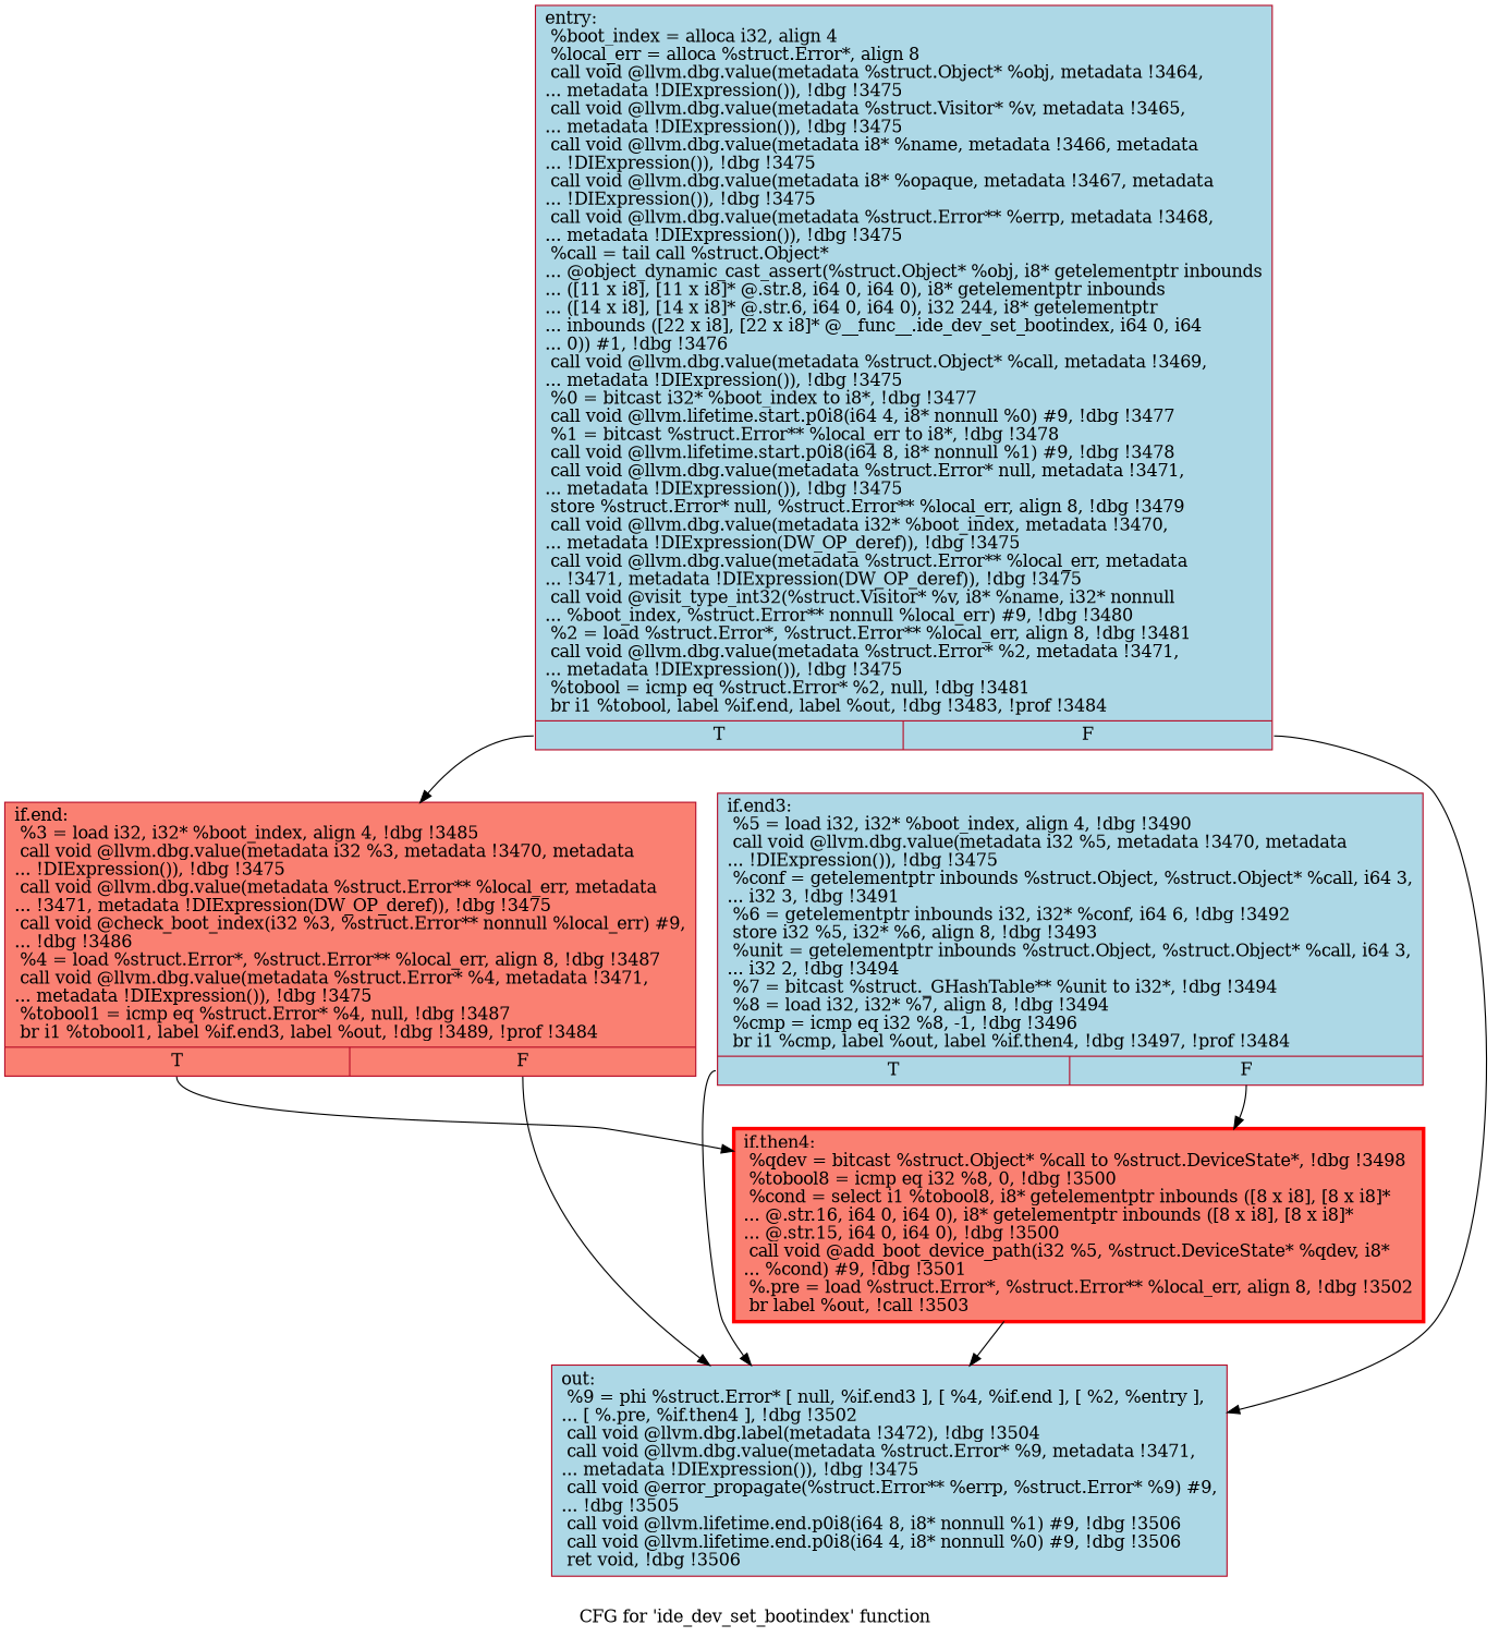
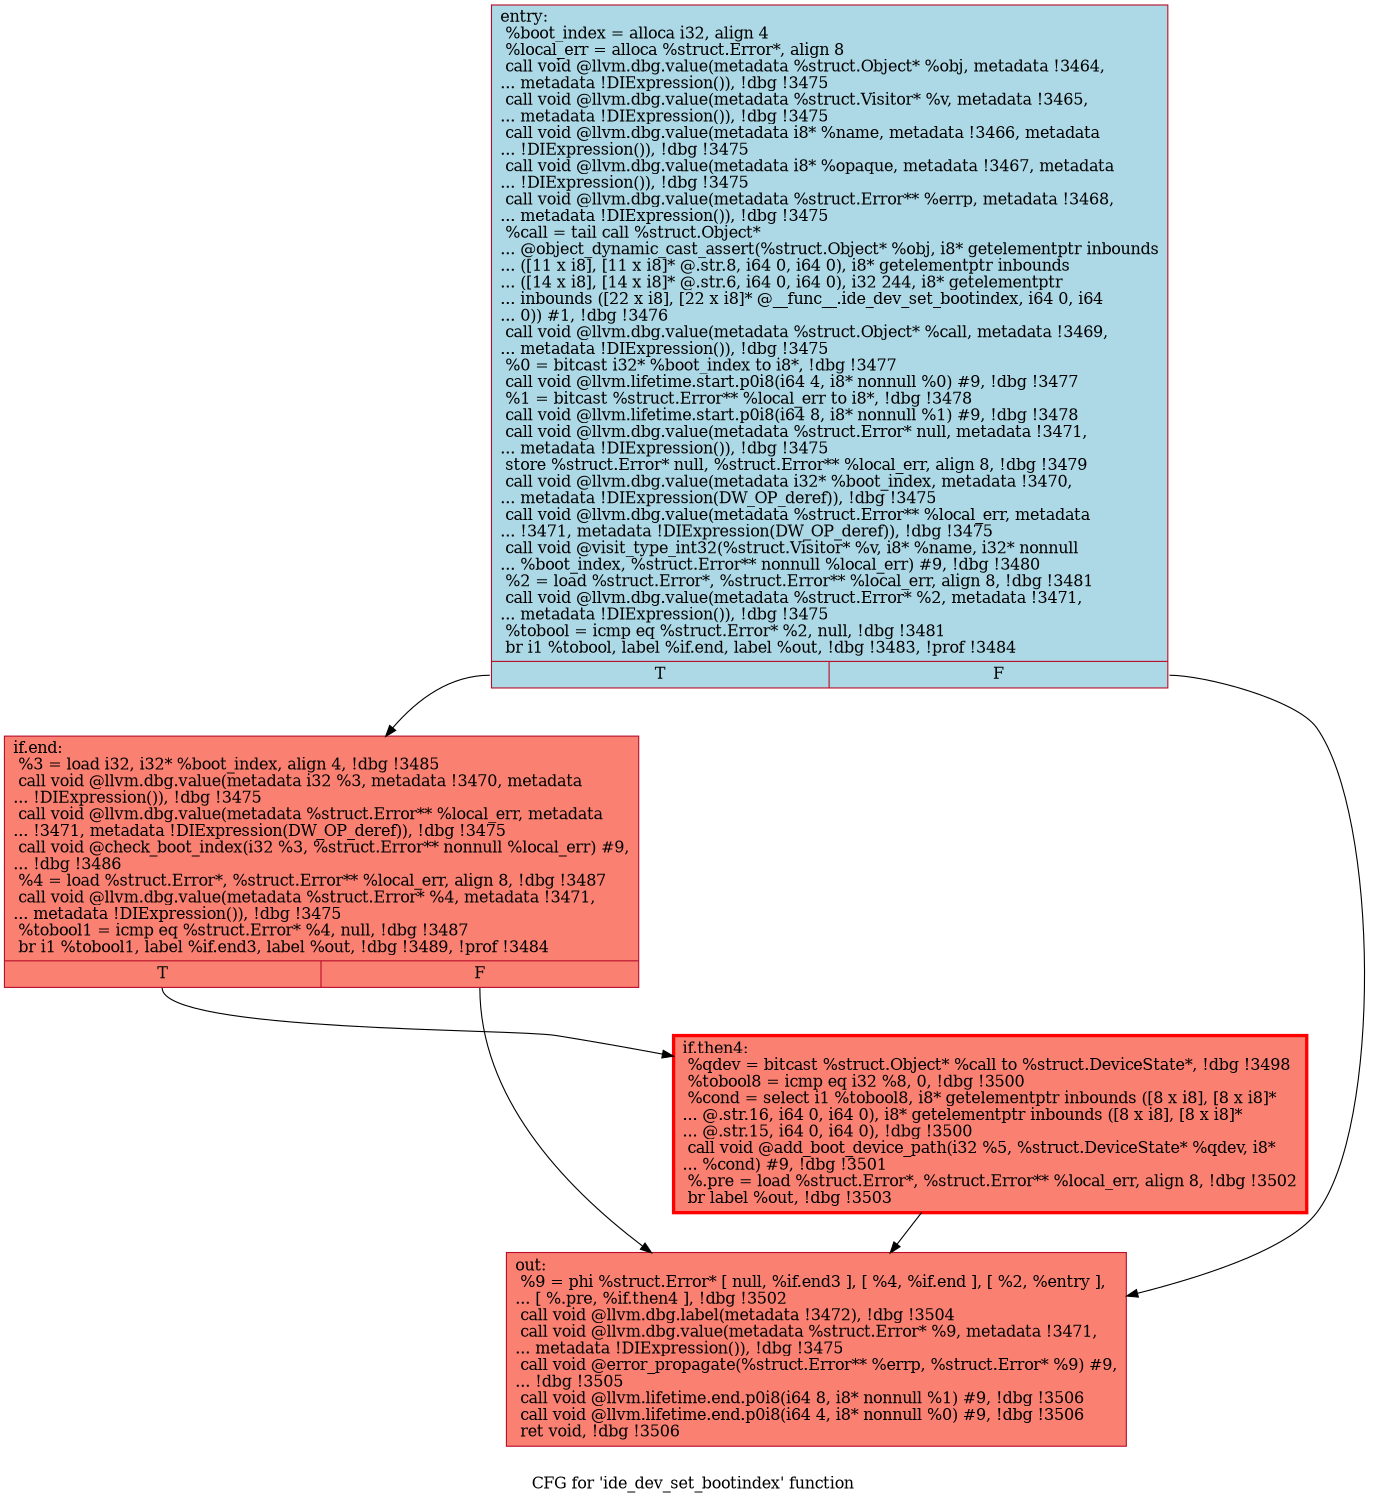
  digraph {
    label="CFG for 'ide_dev_set_bootindex' function"
    node [color="#b70d28ff" fillcolor=salmon shape=record style=filled]
    edge [tailport=s0]
    n1 [fillcolor=lightblue label="{entry:\l  %boot_index = alloca i32, align 4\l  %local_err = alloca %struct.Error*, align 8\l  call void @llvm.dbg.value(metadata %struct.Object* %obj, metadata !3464,\l... metadata !DIExpression()), !dbg !3475\l  call void @llvm.dbg.value(metadata %struct.Visitor* %v, metadata !3465,\l... metadata !DIExpression()), !dbg !3475\l  call void @llvm.dbg.value(metadata i8* %name, metadata !3466, metadata\l... !DIExpression()), !dbg !3475\l  call void @llvm.dbg.value(metadata i8* %opaque, metadata !3467, metadata\l... !DIExpression()), !dbg !3475\l  call void @llvm.dbg.value(metadata %struct.Error** %errp, metadata !3468,\l... metadata !DIExpression()), !dbg !3475\l  %call = tail call %struct.Object*\l... @object_dynamic_cast_assert(%struct.Object* %obj, i8* getelementptr inbounds\l... ([11 x i8], [11 x i8]* @.str.8, i64 0, i64 0), i8* getelementptr inbounds\l... ([14 x i8], [14 x i8]* @.str.6, i64 0, i64 0), i32 244, i8* getelementptr\l... inbounds ([22 x i8], [22 x i8]* @__func__.ide_dev_set_bootindex, i64 0, i64\l... 0)) #1, !dbg !3476\l  call void @llvm.dbg.value(metadata %struct.Object* %call, metadata !3469,\l... metadata !DIExpression()), !dbg !3475\l  %0 = bitcast i32* %boot_index to i8*, !dbg !3477\l  call void @llvm.lifetime.start.p0i8(i64 4, i8* nonnull %0) #9, !dbg !3477\l  %1 = bitcast %struct.Error** %local_err to i8*, !dbg !3478\l  call void @llvm.lifetime.start.p0i8(i64 8, i8* nonnull %1) #9, !dbg !3478\l  call void @llvm.dbg.value(metadata %struct.Error* null, metadata !3471,\l... metadata !DIExpression()), !dbg !3475\l  store %struct.Error* null, %struct.Error** %local_err, align 8, !dbg !3479\l  call void @llvm.dbg.value(metadata i32* %boot_index, metadata !3470,\l... metadata !DIExpression(DW_OP_deref)), !dbg !3475\l  call void @llvm.dbg.value(metadata %struct.Error** %local_err, metadata\l... !3471, metadata !DIExpression(DW_OP_deref)), !dbg !3475\l  call void @visit_type_int32(%struct.Visitor* %v, i8* %name, i32* nonnull\l... %boot_index, %struct.Error** nonnull %local_err) #9, !dbg !3480\l  %2 = load %struct.Error*, %struct.Error** %local_err, align 8, !dbg !3481\l  call void @llvm.dbg.value(metadata %struct.Error* %2, metadata !3471,\l... metadata !DIExpression()), !dbg !3475\l  %tobool = icmp eq %struct.Error* %2, null, !dbg !3481\l  br i1 %tobool, label %if.end, label %out, !dbg !3483, !prof !3484\l|{<s0>T|<s1>F}}"]
    n2 [label="{if.end:                                           \l  %3 = load i32, i32* %boot_index, align 4, !dbg !3485\l  call void @llvm.dbg.value(metadata i32 %3, metadata !3470, metadata\l... !DIExpression()), !dbg !3475\l  call void @llvm.dbg.value(metadata %struct.Error** %local_err, metadata\l... !3471, metadata !DIExpression(DW_OP_deref)), !dbg !3475\l  call void @check_boot_index(i32 %3, %struct.Error** nonnull %local_err) #9,\l... !dbg !3486\l  %4 = load %struct.Error*, %struct.Error** %local_err, align 8, !dbg !3487\l  call void @llvm.dbg.value(metadata %struct.Error* %4, metadata !3471,\l... metadata !DIExpression()), !dbg !3475\l  %tobool1 = icmp eq %struct.Error* %4, null, !dbg !3487\l  br i1 %tobool1, label %if.end3, label %out, !dbg !3489, !prof !3484\l|{<s0>T|<s1>F}}"]
-   n3 [fillcolor=lightblue label="{out:                                              \l  %9 = phi %struct.Error* [ null, %if.end3 ], [ %4, %if.end ], [ %2, %entry ],\l... [ %.pre, %if.then4 ], !dbg !3502\l  call void @llvm.dbg.label(metadata !3472), !dbg !3504\l  call void @llvm.dbg.value(metadata %struct.Error* %9, metadata !3471,\l... metadata !DIExpression()), !dbg !3475\l  call void @error_propagate(%struct.Error** %errp, %struct.Error* %9) #9,\l... !dbg !3505\l  call void @llvm.lifetime.end.p0i8(i64 8, i8* nonnull %1) #9, !dbg !3506\l  call void @llvm.lifetime.end.p0i8(i64 4, i8* nonnull %0) #9, !dbg !3506\l  ret void, !dbg !3506\l}"]
-   n4 [color=red label="{if.then4:                                         \l  %qdev = bitcast %struct.Object* %call to %struct.DeviceState*, !dbg !3498\l  %tobool8 = icmp eq i32 %8, 0, !dbg !3500\l  %cond = select i1 %tobool8, i8* getelementptr inbounds ([8 x i8], [8 x i8]*\l... @.str.16, i64 0, i64 0), i8* getelementptr inbounds ([8 x i8], [8 x i8]*\l... @.str.15, i64 0, i64 0), !dbg !3500\l  call void @add_boot_device_path(i32 %5, %struct.DeviceState* %qdev, i8*\l... %cond) #9, !dbg !3501\l  %.pre = load %struct.Error*, %struct.Error** %local_err, align 8, !dbg !3502\l  br label %out, !call !3503\l}" penwidth=3.0]
-   n5 [fillcolor=lightblue label="{if.end3:                                          \l  %5 = load i32, i32* %boot_index, align 4, !dbg !3490\l  call void @llvm.dbg.value(metadata i32 %5, metadata !3470, metadata\l... !DIExpression()), !dbg !3475\l  %conf = getelementptr inbounds %struct.Object, %struct.Object* %call, i64 3,\l... i32 3, !dbg !3491\l  %6 = getelementptr inbounds i32, i32* %conf, i64 6, !dbg !3492\l  store i32 %5, i32* %6, align 8, !dbg !3493\l  %unit = getelementptr inbounds %struct.Object, %struct.Object* %call, i64 3,\l... i32 2, !dbg !3494\l  %7 = bitcast %struct._GHashTable** %unit to i32*, !dbg !3494\l  %8 = load i32, i32* %7, align 8, !dbg !3494\l  %cmp = icmp eq i32 %8, -1, !dbg !3496\l  br i1 %cmp, label %out, label %if.then4, !dbg !3497, !prof !3484\l|{<s0>T|<s1>F}}"]
+   n3 [label="{out:                                              \l  %9 = phi %struct.Error* [ null, %if.end3 ], [ %4, %if.end ], [ %2, %entry ],\l... [ %.pre, %if.then4 ], !dbg !3502\l  call void @llvm.dbg.label(metadata !3472), !dbg !3504\l  call void @llvm.dbg.value(metadata %struct.Error* %9, metadata !3471,\l... metadata !DIExpression()), !dbg !3475\l  call void @error_propagate(%struct.Error** %errp, %struct.Error* %9) #9,\l... !dbg !3505\l  call void @llvm.lifetime.end.p0i8(i64 8, i8* nonnull %1) #9, !dbg !3506\l  call void @llvm.lifetime.end.p0i8(i64 4, i8* nonnull %0) #9, !dbg !3506\l  ret void, !dbg !3506\l}"]
+   n4 [color=red label="{if.then4:                                         \l  %qdev = bitcast %struct.Object* %call to %struct.DeviceState*, !dbg !3498\l  %tobool8 = icmp eq i32 %8, 0, !dbg !3500\l  %cond = select i1 %tobool8, i8* getelementptr inbounds ([8 x i8], [8 x i8]*\l... @.str.16, i64 0, i64 0), i8* getelementptr inbounds ([8 x i8], [8 x i8]*\l... @.str.15, i64 0, i64 0), !dbg !3500\l  call void @add_boot_device_path(i32 %5, %struct.DeviceState* %qdev, i8*\l... %cond) #9, !dbg !3501\l  %.pre = load %struct.Error*, %struct.Error** %local_err, align 8, !dbg !3502\l  br label %out, !dbg !3503\l}" penwidth=3.0]
    n1 -> n2
    n1 -> n3 [tailport=s1]
    n2 -> n3 [tailport=s1]
    n2 -> n4
    n4 -> n3
-   n5 -> n3
-   n5 -> n4 [tailport=s1]
  }
